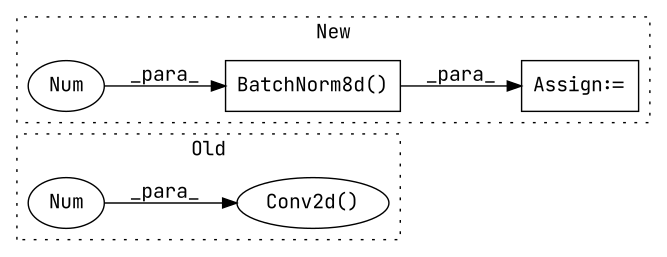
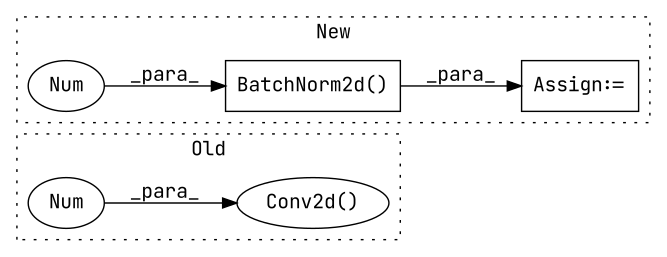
  digraph {
    fontname="JetBrains Mono"
    rankdir=LR
    node [a=75 fontname="JetBrains Mono" l=3 shape=ellipse]
    edge [fontname="JetBrains Mono"]
    n1 [l="10,1" label="Conv2d()" s="6799,6837"]
    n2 [a=76 l=1 label=Num s=6836]
-   n3 [l="15,1" label="BatchNorm8d()" s="2388,2406" shape=box]
+   n3 [l="15,1" label="BatchNorm2d()" s="2388,2406" shape=box]
    n4 [a=76 label=Num s=2403]
    n5 [a=68 label="Assign:=" s=1016 shape=box]
    subgraph cluster_1 {
      label=Old
      style=dotted
      n1
      n2
    }
    subgraph cluster_2 {
      label=New
      style=dotted
      n3
      n4
      n5
    }
    n2 -> n1 [label=_para_]
    n3 -> n5 [label=_para_]
    n4 -> n3 [label=_para_]
  }
